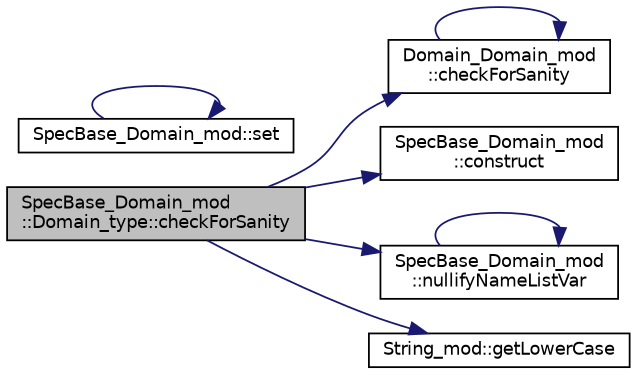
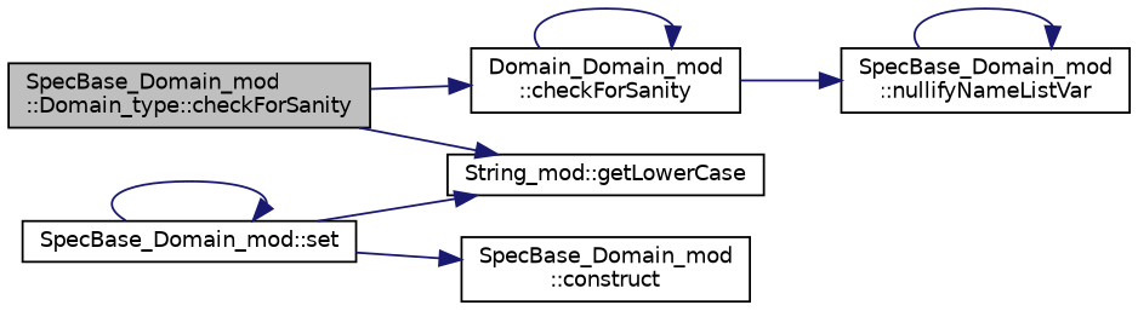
  digraph {
    rankdir=LR
    node [color=black fillcolor=white fontname=Helvetica fontsize=10 shape=record style=filled]
    edge [color=midnightblue fontname=Helvetica fontsize=10 labelfontname=Helvetica labelfontsize=10 style=solid]
    n1 [fillcolor=grey75 fontcolor=black height=0.2 label="SpecBase_Domain_mod\l::Domain_type::checkForSanity" width=0.4]
    n2 [height=0.2 label="Domain_Domain_mod\l::checkForSanity" width=0.4]
    n3 [height=0.2 label="SpecBase_Domain_mod\l::construct" width=0.4]
    n4 [height=0.2 label="SpecBase_Domain_mod\l::nullifyNameListVar" width=0.4]
    n5 [height=0.2 label="String_mod::getLowerCase" width=0.4]
    n6 [height=0.2 label="SpecBase_Domain_mod::set" width=0.4]
    n1 -> n2
-   n1 -> n3
-   n1 -> n4
+   n6 -> n3
+   n2 -> n4
    n1 -> n5
    n2 -> n2
    n4 -> n4
+   n6 -> n5
    n6 -> n6
  }
